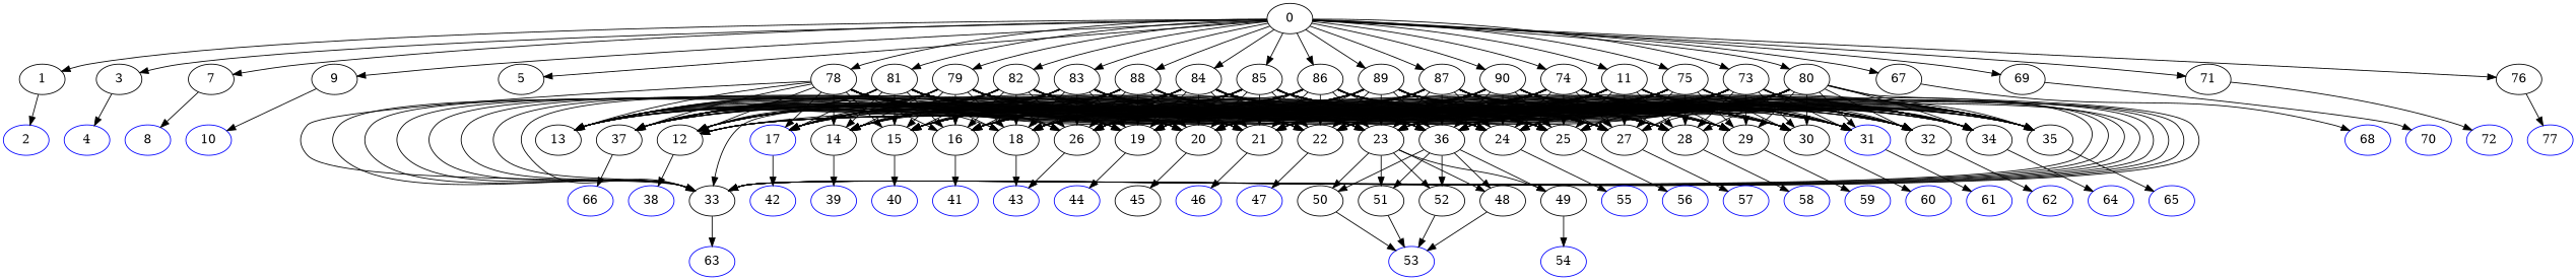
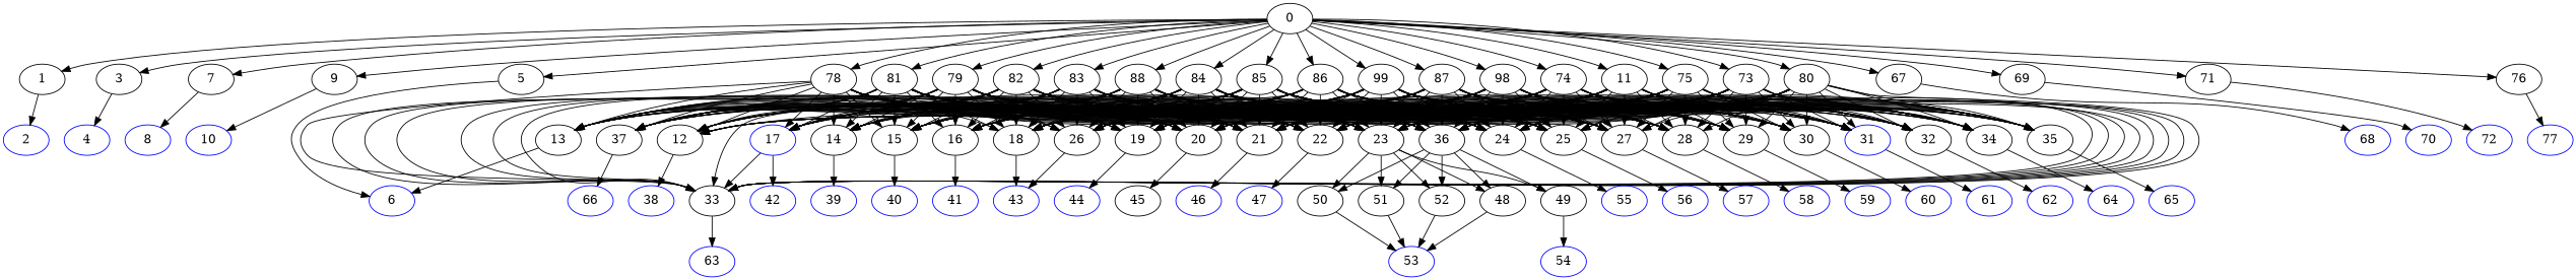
  digraph {
    0
    1
    3
    5
    7
    9
    11
    67
    69
    71
    73
    74
    75
    76
    78
    79
    80
    81
    82
    83
    84
    85
    86
    87
    88
-   89
-   90
+   89 [label=99]
+   90 [label=98]
    2 [color=blue]
    4 [color=blue]
+   6 [color=blue]
    8 [color=blue]
    10 [color=blue]
    12
    13
    14
    15
    16
    17 [color=blue]
    18
    19
    20
    21
    22
    23
    24
    25
    26
    27
    28
    29
    30
    31 [color=blue]
    32
    33
    34
    35
    36
    37
    68 [color=blue]
    70 [color=blue]
    72 [color=blue]
    77 [color=blue]
    38 [color=blue]
    39 [color=blue]
    40 [color=blue]
    41 [color=blue]
    42 [color=blue]
    43 [color=blue]
    44 [color=blue]
    45 [color=black]
    46 [color=blue]
    47 [color=blue]
    48
    49
    50
    51
    52
    55 [color=blue]
    56 [color=blue]
    57 [color=blue]
    58 [color=blue]
    59 [color=blue]
    60 [color=blue]
    61 [color=blue]
    62 [color=blue]
    63 [color=blue]
    64 [color=blue]
    65 [color=blue]
    66 [color=blue]
    53 [color=blue]
    54 [color=blue]
    0 -> 1
    0 -> 3
    0 -> 5
    0 -> 7
    0 -> 9
    0 -> 11
    0 -> 67
    0 -> 69
    0 -> 71
    0 -> 73
    0 -> 74
    0 -> 75
    0 -> 76
    0 -> 78
    0 -> 79
    0 -> 80
    0 -> 81
    0 -> 82
    0 -> 83
    0 -> 84
    0 -> 85
    0 -> 86
    0 -> 87
    0 -> 88
    0 -> 89
    0 -> 90
    1 -> 2
    3 -> 4
+   5 -> 6
    7 -> 8
    9 -> 10
    11 -> 12
    11 -> 13
    11 -> 14
    11 -> 15
    11 -> 16
    11 -> 17
    11 -> 18
    11 -> 19
    11 -> 20
    11 -> 21
    11 -> 22
    11 -> 23
    11 -> 24
    11 -> 25
    11 -> 26
    11 -> 27
    11 -> 28
    11 -> 29
    11 -> 30
    11 -> 31
    11 -> 32
    11 -> 33
    11 -> 34
    11 -> 35
    11 -> 36
    11 -> 37
    67 -> 68
    69 -> 70
    71 -> 72
    73 -> 12
    73 -> 13
    73 -> 14
    73 -> 15
    73 -> 16
    73 -> 17
    73 -> 18
    73 -> 19
    73 -> 20
    73 -> 21
    73 -> 22
    73 -> 23
    73 -> 24
    73 -> 25
    73 -> 26
    73 -> 27
    73 -> 28
    73 -> 29
    73 -> 30
    73 -> 31
    73 -> 32
    73 -> 33
    73 -> 34
    73 -> 35
    73 -> 36
    73 -> 37
    74 -> 12
    74 -> 13
    74 -> 14
    74 -> 15
    74 -> 16
    74 -> 17
    74 -> 18
    74 -> 19
    74 -> 20
    74 -> 21
    74 -> 22
    74 -> 23
    74 -> 24
    74 -> 25
    74 -> 26
    74 -> 27
    74 -> 28
    74 -> 29
    74 -> 30
    74 -> 31
    74 -> 32
    74 -> 33
    74 -> 34
    74 -> 35
    74 -> 36
    74 -> 37
    75 -> 12
    75 -> 13
    75 -> 14
    75 -> 15
    75 -> 16
    75 -> 17
    75 -> 18
    75 -> 19
    75 -> 20
    75 -> 21
    75 -> 22
    75 -> 23
    75 -> 24
    75 -> 25
    75 -> 26
    75 -> 27
    75 -> 28
    75 -> 29
    75 -> 30
    75 -> 31
    75 -> 32
    75 -> 33
    75 -> 34
    75 -> 35
    75 -> 36
    75 -> 37
    76 -> 77
    78 -> 12
    78 -> 13
    78 -> 14
    78 -> 15
-   78 -> 16
    78 -> 17
    78 -> 18
    78 -> 19
    78 -> 20
    78 -> 21
    78 -> 22
    78 -> 23
    78 -> 24
    78 -> 25
    78 -> 26
    78 -> 27
    78 -> 28
    78 -> 29
    78 -> 30
    78 -> 31
    78 -> 32
    78 -> 33
    78 -> 34
    78 -> 35
    78 -> 36
    78 -> 37
    79 -> 12
    79 -> 13
    79 -> 14
    79 -> 15
    79 -> 16
    79 -> 17
    79 -> 18
    79 -> 19
    79 -> 20
    79 -> 21
    79 -> 22
    79 -> 23
    79 -> 24
    79 -> 25
    79 -> 26
    79 -> 27
    79 -> 28
    79 -> 29
    79 -> 30
    79 -> 31
    79 -> 32
    79 -> 33
    79 -> 34
    79 -> 35
    79 -> 36
    79 -> 37
    80 -> 12
    80 -> 13
    80 -> 14
    80 -> 15
    80 -> 16
    80 -> 17
    80 -> 18
    80 -> 19
    80 -> 20
    80 -> 21
    80 -> 22
    80 -> 23
    80 -> 24
    80 -> 25
    80 -> 26
    80 -> 27
    80 -> 28
    80 -> 29
    80 -> 30
    80 -> 31
    80 -> 32
    80 -> 33
    80 -> 34
    80 -> 35
    80 -> 36
    80 -> 37
    81 -> 12
    81 -> 13
    81 -> 14
    81 -> 15
    81 -> 16
    81 -> 17
    81 -> 18
    81 -> 19
    81 -> 20
    81 -> 21
    81 -> 22
    81 -> 23
    81 -> 24
    81 -> 25
    81 -> 26
    81 -> 27
    81 -> 28
    81 -> 29
    81 -> 30
    81 -> 31
    81 -> 32
    81 -> 33
    81 -> 34
    81 -> 35
    81 -> 36
    81 -> 37
    82 -> 12
    82 -> 13
    82 -> 14
    82 -> 15
    82 -> 16
    82 -> 17
    82 -> 18
    82 -> 19
    82 -> 20
    82 -> 21
    82 -> 22
    82 -> 23
    82 -> 24
    82 -> 25
    82 -> 26
    82 -> 27
    82 -> 28
    82 -> 29
    82 -> 30
    82 -> 31
    82 -> 32
    82 -> 33
    82 -> 34
    82 -> 35
    82 -> 36
    82 -> 37
    83 -> 12
    83 -> 13
    83 -> 14
    83 -> 15
    83 -> 16
    83 -> 17
    83 -> 18
    83 -> 19
    83 -> 20
    83 -> 21
    83 -> 22
    83 -> 23
    83 -> 24
    83 -> 25
    83 -> 26
    83 -> 27
    83 -> 28
    83 -> 29
    83 -> 30
    83 -> 31
    83 -> 32
-   83 -> 33
+   17 -> 33
    83 -> 34
    83 -> 35
    83 -> 36
    83 -> 37
    84 -> 12
    84 -> 13
    84 -> 14
    84 -> 15
    84 -> 16
    84 -> 17
    84 -> 18
    84 -> 19
    84 -> 20
    84 -> 21
    84 -> 22
    84 -> 23
    84 -> 24
    84 -> 25
    84 -> 26
    84 -> 27
    84 -> 28
    84 -> 29
    84 -> 30
    84 -> 31
    84 -> 32
    84 -> 33
    84 -> 34
    84 -> 35
    84 -> 36
    84 -> 37
    85 -> 12
    85 -> 13
    85 -> 14
    85 -> 15
    85 -> 16
    85 -> 17
    85 -> 18
    85 -> 19
    85 -> 20
    85 -> 21
    85 -> 22
    85 -> 23
    85 -> 24
    85 -> 25
    85 -> 26
    85 -> 27
    85 -> 28
    85 -> 29
    85 -> 30
    85 -> 31
    85 -> 32
    85 -> 33
    85 -> 34
    85 -> 35
    85 -> 36
    85 -> 37
    86 -> 12
    86 -> 13
    86 -> 14
    86 -> 15
    86 -> 16
    86 -> 17
    86 -> 18
    86 -> 19
-   86 -> 20
    86 -> 21
    86 -> 22
    86 -> 23
    86 -> 24
    86 -> 25
    86 -> 26
    86 -> 27
    86 -> 28
    86 -> 29
    86 -> 30
    86 -> 31
    86 -> 32
    86 -> 33
    86 -> 34
    86 -> 35
    86 -> 36
    86 -> 37
    87 -> 12
    87 -> 13
    87 -> 14
    87 -> 15
    87 -> 16
    87 -> 17
    87 -> 18
    87 -> 19
    87 -> 20
    87 -> 21
    87 -> 22
    87 -> 23
    87 -> 24
    87 -> 25
    87 -> 26
    87 -> 27
    87 -> 28
    87 -> 29
    87 -> 30
    87 -> 31
    87 -> 32
    87 -> 33
    87 -> 34
    87 -> 35
    87 -> 36
    87 -> 37
    88 -> 12
    88 -> 13
    88 -> 14
    88 -> 15
    88 -> 16
    88 -> 17
    88 -> 18
    88 -> 19
    88 -> 20
    88 -> 21
    88 -> 22
    88 -> 23
    88 -> 24
    88 -> 25
    88 -> 26
    88 -> 27
    88 -> 28
    88 -> 29
    88 -> 30
    88 -> 31
    88 -> 32
    88 -> 33
    88 -> 34
    88 -> 35
    88 -> 36
    88 -> 37
    89 -> 12
    89 -> 13
    89 -> 14
    89 -> 15
    89 -> 16
    89 -> 17
    89 -> 18
    89 -> 19
    89 -> 20
    89 -> 21
    89 -> 22
    89 -> 23
    89 -> 24
    89 -> 25
    89 -> 26
    89 -> 27
    89 -> 28
    89 -> 29
    89 -> 30
    89 -> 31
    89 -> 32
    89 -> 33
    89 -> 34
    89 -> 35
    89 -> 36
    89 -> 37
    90 -> 12
    90 -> 13
    90 -> 14
    90 -> 15
    90 -> 16
    90 -> 17
    90 -> 18
    90 -> 19
    90 -> 20
    90 -> 21
    90 -> 22
    90 -> 23
    90 -> 24
    90 -> 25
    90 -> 26
    90 -> 27
    90 -> 28
    90 -> 29
    90 -> 30
    90 -> 31
    90 -> 32
    90 -> 33
    90 -> 34
    90 -> 35
    90 -> 36
    90 -> 37
    12 -> 38
+   13 -> 6
    14 -> 39
    15 -> 40
    16 -> 41
    17 -> 42
    18 -> 43
    19 -> 44
    20 -> 45
    21 -> 46
    22 -> 47
    23 -> 48
    23 -> 49
    23 -> 50
    23 -> 51
    23 -> 52
    24 -> 55
    25 -> 56
    26 -> 43
    27 -> 57
    28 -> 58
    29 -> 59
    30 -> 60
    31 -> 61
    32 -> 62
    33 -> 63
    34 -> 64
    35 -> 65
    36 -> 48
    36 -> 49
    36 -> 50
    36 -> 51
    36 -> 52
    37 -> 66
    48 -> 53
    49 -> 54
    50 -> 53
    51 -> 53
    52 -> 53
  }
